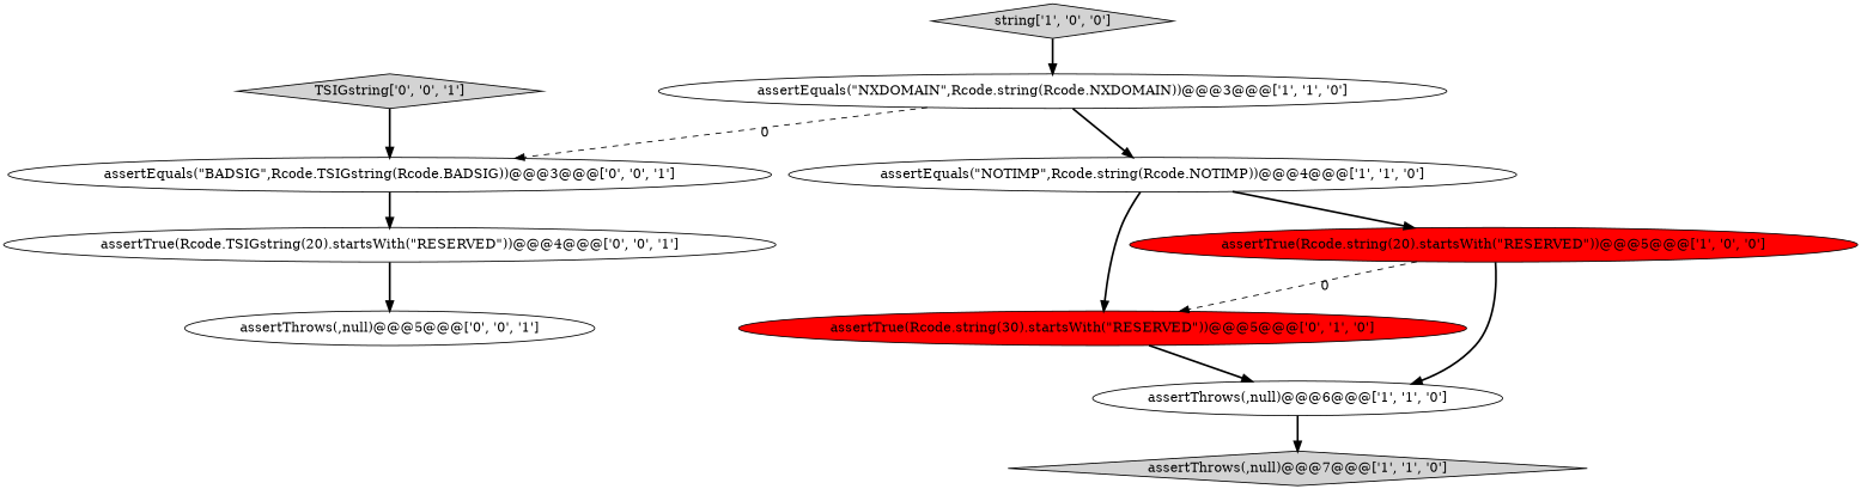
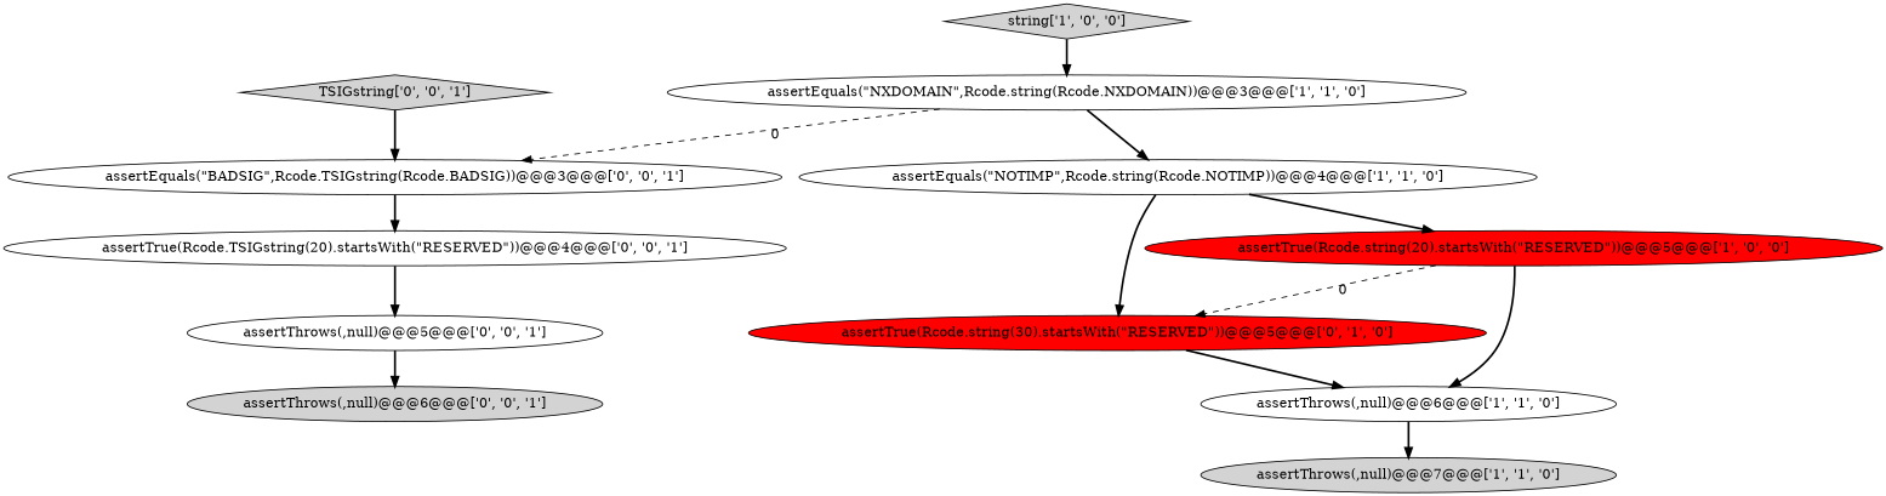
  digraph {
    node [fillcolor=white shape=ellipse style=filled]
    edge [style=bold]
    n1 [fillcolor=lightgray label="TSIGstring['0', '0', '1']" shape=diamond]
    n2 [label="assertEquals(\"BADSIG\",Rcode.TSIGstring(Rcode.BADSIG))@@@3@@@['0', '0', '1']"]
    n3 [label="assertTrue(Rcode.TSIGstring(20).startsWith(\"RESERVED\"))@@@4@@@['0', '0', '1']"]
    n4 [label="assertThrows(,null)@@@6@@@['1', '1', '0']"]
-   n5 [fillcolor=lightgray label="assertThrows(,null)@@@7@@@['1', '1', '0']" shape=diamond]
+   n5 [fillcolor=lightgray label="assertThrows(,null)@@@7@@@['1', '1', '0']"]
+   n6 [fillcolor=lightgray label="assertThrows(,null)@@@6@@@['0', '0', '1']"]
    n7 [label="assertEquals(\"NXDOMAIN\",Rcode.string(Rcode.NXDOMAIN))@@@3@@@['1', '1', '0']"]
    n8 [label="assertEquals(\"NOTIMP\",Rcode.string(Rcode.NOTIMP))@@@4@@@['1', '1', '0']"]
    n9 [fillcolor=red label="assertTrue(Rcode.string(30).startsWith(\"RESERVED\"))@@@5@@@['0', '1', '0']"]
    n10 [fillcolor=red label="assertTrue(Rcode.string(20).startsWith(\"RESERVED\"))@@@5@@@['1', '0', '0']"]
    n11 [fillcolor=lightgray label="string['1', '0', '0']" shape=diamond]
    n12 [label="assertThrows(,null)@@@5@@@['0', '0', '1']"]
    n1 -> n2
    n2 -> n3
    n3 -> n12
    n4 -> n5
    n7 -> n2 [label=0 style=dashed]
    n7 -> n8
    n8 -> n9
    n8 -> n10
    n9 -> n4
    n10 -> n4
    n10 -> n9 [label=0 style=dashed]
    n11 -> n7
+   n12 -> n6
  }
